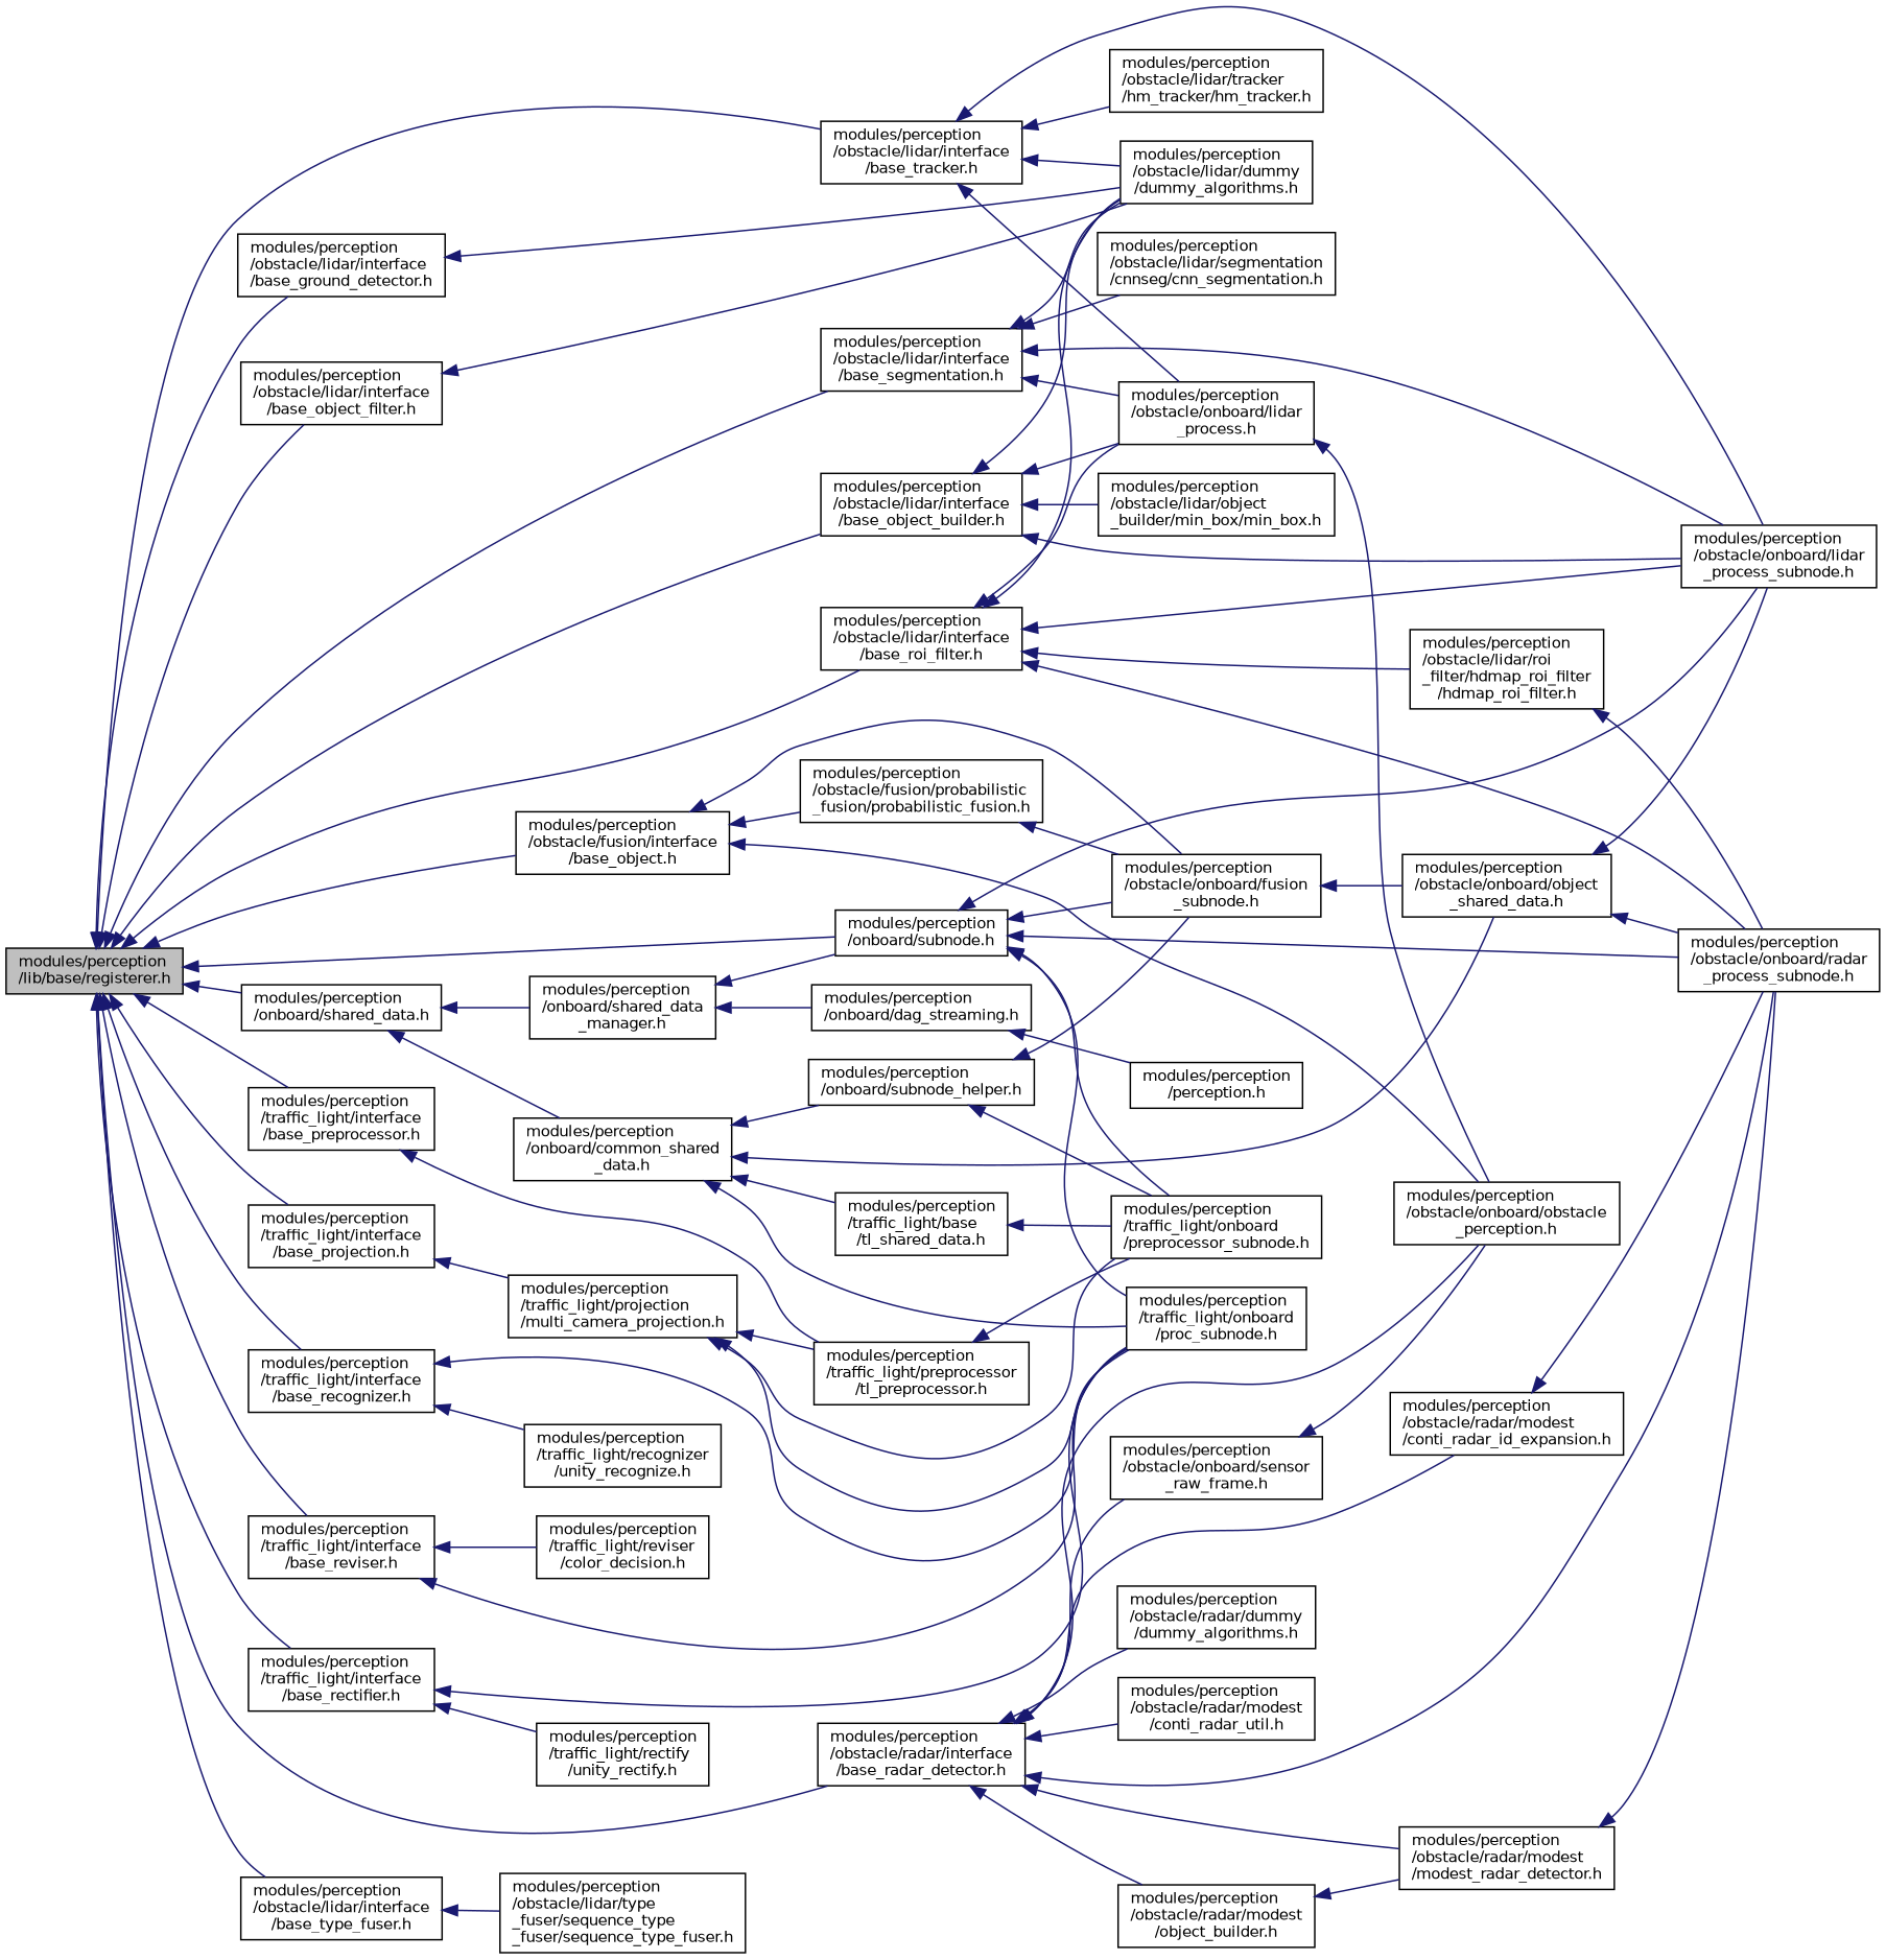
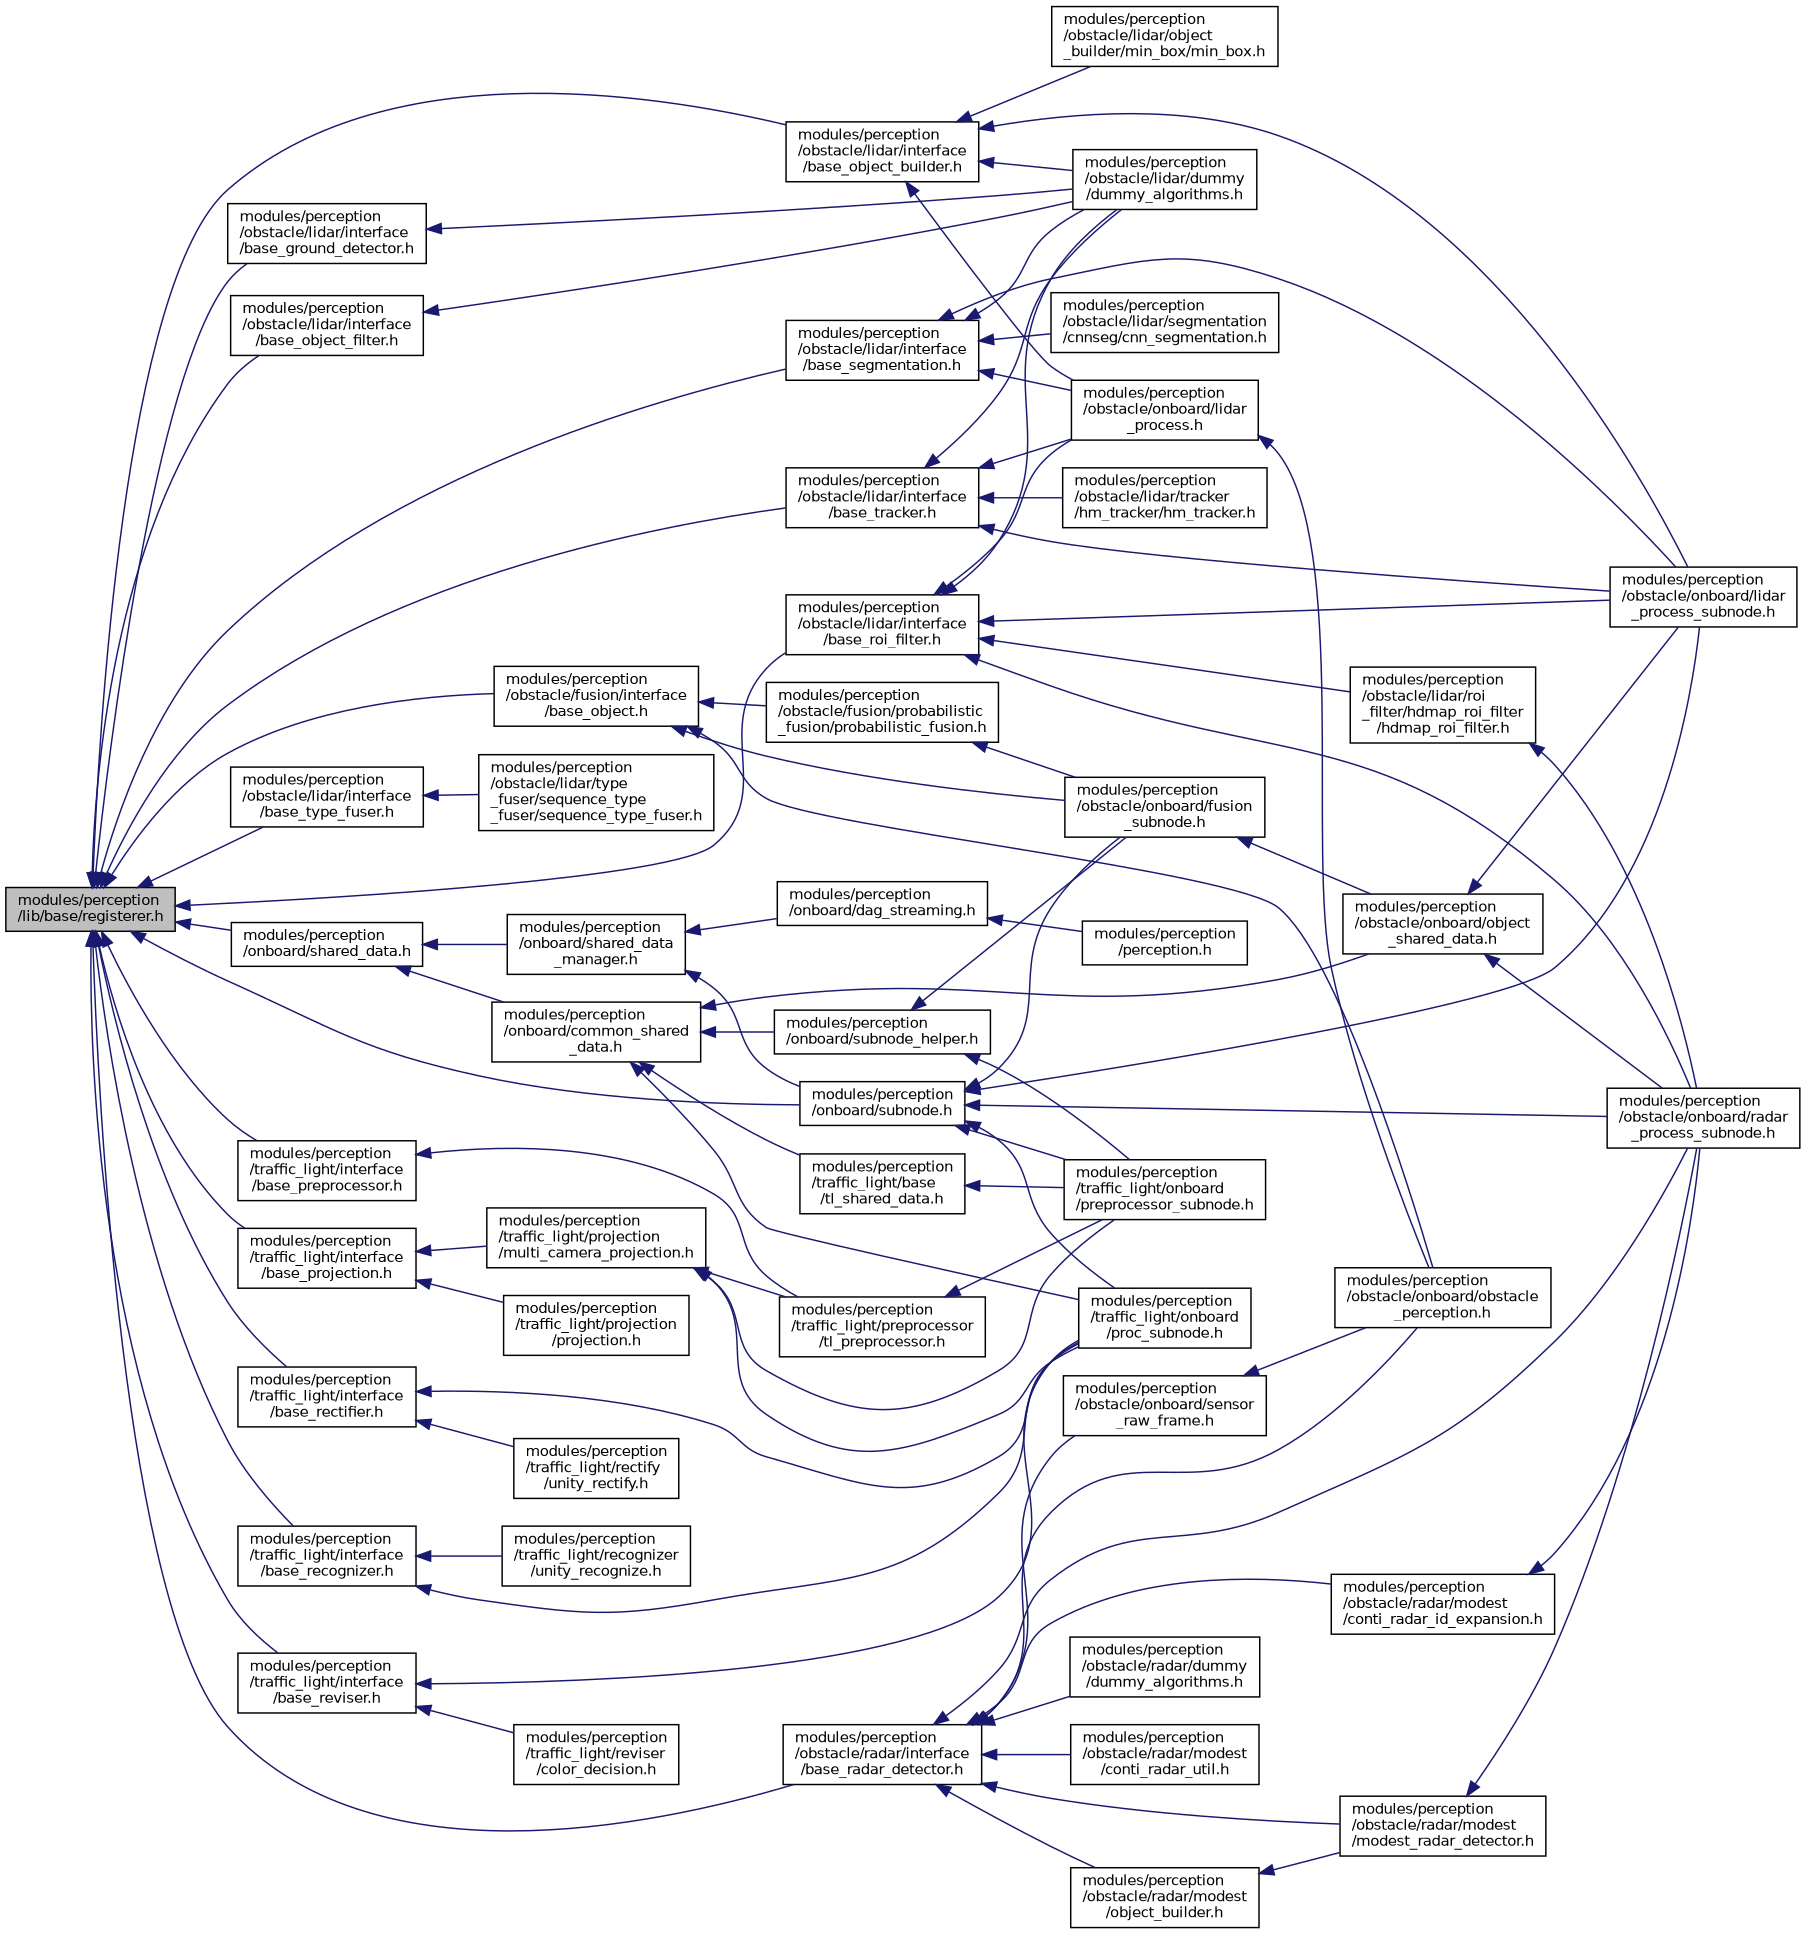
  digraph {
    rankdir=LR
    node [color=black fillcolor=white fontname=Helvetica fontsize=10 shape=record style=filled]
    edge [color=midnightblue dir=back fontname=Helvetica fontsize=10 labelfontname=Helvetica labelfontsize=10 style=solid]
    n1 [fillcolor=grey75 fontcolor=black height=0.2 label="modules/perception\l/lib/base/registerer.h" width=0.4]
    n2 [height=0.2 label="modules/perception\l/obstacle/fusion/interface\l/base_object.h" width=0.4]
    n3 [height=0.2 label="modules/perception\l/obstacle/lidar/interface\l/base_ground_detector.h" width=0.4]
    n4 [height=0.2 label="modules/perception\l/obstacle/lidar/interface\l/base_object_builder.h" width=0.4]
    n5 [height=0.2 label="modules/perception\l/obstacle/lidar/interface\l/base_object_filter.h" width=0.4]
    n6 [height=0.2 label="modules/perception\l/obstacle/lidar/interface\l/base_roi_filter.h" width=0.4]
    n7 [height=0.2 label="modules/perception\l/obstacle/lidar/interface\l/base_segmentation.h" width=0.4]
    n8 [height=0.2 label="modules/perception\l/obstacle/lidar/interface\l/base_tracker.h" width=0.4]
    n9 [height=0.2 label="modules/perception\l/obstacle/lidar/interface\l/base_type_fuser.h" width=0.4]
    n10 [height=0.2 label="modules/perception\l/onboard/shared_data.h" width=0.4]
    n11 [height=0.2 label="modules/perception\l/onboard/subnode.h" width=0.4]
    n12 [height=0.2 label="modules/perception\l/obstacle/radar/interface\l/base_radar_detector.h" width=0.4]
    n13 [height=0.2 label="modules/perception\l/traffic_light/interface\l/base_preprocessor.h" width=0.4]
    n14 [height=0.2 label="modules/perception\l/traffic_light/interface\l/base_projection.h" width=0.4]
    n15 [height=0.2 label="modules/perception\l/traffic_light/interface\l/base_recognizer.h" width=0.4]
    n16 [height=0.2 label="modules/perception\l/traffic_light/interface\l/base_rectifier.h" width=0.4]
    n17 [height=0.2 label="modules/perception\l/traffic_light/interface\l/base_reviser.h" width=0.4]
    n18 [height=0.2 label="modules/perception\l/obstacle/fusion/probabilistic\l_fusion/probabilistic_fusion.h" width=0.4]
    n19 [height=0.2 label="modules/perception\l/obstacle/onboard/fusion\l_subnode.h" width=0.4]
    n20 [height=0.2 label="modules/perception\l/obstacle/onboard/obstacle\l_perception.h" width=0.4]
    n21 [height=0.2 label="modules/perception\l/obstacle/lidar/dummy\l/dummy_algorithms.h" width=0.4]
    n22 [height=0.2 label="modules/perception\l/obstacle/lidar/object\l_builder/min_box/min_box.h" width=0.4]
    n23 [height=0.2 label="modules/perception\l/obstacle/onboard/lidar\l_process.h" width=0.4]
    n24 [height=0.2 label="modules/perception\l/obstacle/onboard/lidar\l_process_subnode.h" width=0.4]
    n25 [height=0.2 label="modules/perception\l/obstacle/lidar/roi\l_filter/hdmap_roi_filter\l/hdmap_roi_filter.h" width=0.4]
    n26 [height=0.2 label="modules/perception\l/obstacle/onboard/radar\l_process_subnode.h" width=0.4]
    n27 [height=0.2 label="modules/perception\l/obstacle/lidar/segmentation\l/cnnseg/cnn_segmentation.h" width=0.4]
    n28 [height=0.2 label="modules/perception\l/obstacle/lidar/tracker\l/hm_tracker/hm_tracker.h" width=0.4]
    n29 [height=0.2 label="modules/perception\l/obstacle/lidar/type\l_fuser/sequence_type\l_fuser/sequence_type_fuser.h" width=0.4]
    n30 [height=0.2 label="modules/perception\l/onboard/common_shared\l_data.h" width=0.4]
    n31 [height=0.2 label="modules/perception\l/onboard/shared_data\l_manager.h" width=0.4]
    n32 [height=0.2 label="modules/perception\l/traffic_light/onboard\l/proc_subnode.h" width=0.4]
    n33 [height=0.2 label="modules/perception\l/traffic_light/onboard\l/preprocessor_subnode.h" width=0.4]
    n34 [height=0.2 label="modules/perception\l/obstacle/onboard/sensor\l_raw_frame.h" width=0.4]
    n35 [height=0.2 label="modules/perception\l/obstacle/radar/modest\l/conti_radar_id_expansion.h" width=0.4]
    n36 [height=0.2 label="modules/perception\l/obstacle/radar/modest\l/modest_radar_detector.h" width=0.4]
    n37 [height=0.2 label="modules/perception\l/obstacle/radar/modest\l/object_builder.h" width=0.4]
    n38 [height=0.2 label="modules/perception\l/obstacle/radar/dummy\l/dummy_algorithms.h" width=0.4]
    n39 [height=0.2 label="modules/perception\l/obstacle/radar/modest\l/conti_radar_util.h" width=0.4]
    n40 [height=0.2 label="modules/perception\l/traffic_light/preprocessor\l/tl_preprocessor.h" width=0.4]
    n41 [height=0.2 label="modules/perception\l/traffic_light/projection\l/multi_camera_projection.h" width=0.4]
+   n42 [height=0.2 label="modules/perception\l/traffic_light/projection\l/projection.h" width=0.4]
    n43 [height=0.2 label="modules/perception\l/traffic_light/recognizer\l/unity_recognize.h" width=0.4]
    n44 [height=0.2 label="modules/perception\l/traffic_light/rectify\l/unity_rectify.h" width=0.4]
    n45 [height=0.2 label="modules/perception\l/traffic_light/reviser\l/color_decision.h" width=0.4]
    n46 [height=0.2 label="modules/perception\l/obstacle/onboard/object\l_shared_data.h" width=0.4]
    n47 [height=0.2 label="modules/perception\l/onboard/subnode_helper.h" width=0.4]
    n48 [height=0.2 label="modules/perception\l/traffic_light/base\l/tl_shared_data.h" width=0.4]
    n49 [height=0.2 label="modules/perception\l/onboard/dag_streaming.h" width=0.4]
    n50 [height=0.2 label="modules/perception\l/perception.h" width=0.4]
    n1 -> n2
    n1 -> n3
    n1 -> n4
    n1 -> n5
    n1 -> n6
    n1 -> n7
    n1 -> n8
    n1 -> n9
    n1 -> n10
    n1 -> n11
    n1 -> n12
    n1 -> n13
    n1 -> n14
    n1 -> n15
    n1 -> n16
    n1 -> n17
    n2 -> n18
    n2 -> n19
    n2 -> n20
    n3 -> n21
    n4 -> n21
    n4 -> n22
    n4 -> n23
    n4 -> n24
    n5 -> n21
    n6 -> n21
    n6 -> n23
    n6 -> n24
    n6 -> n25
    n6 -> n26
    n7 -> n21
    n7 -> n23
    n7 -> n24
    n7 -> n27
    n8 -> n21
    n8 -> n23
    n8 -> n24
    n8 -> n28
    n9 -> n29
    n10 -> n30
    n10 -> n31
    n11 -> n19
    n11 -> n24
    n11 -> n26
    n11 -> n32
    n11 -> n33
    n12 -> n20
    n12 -> n26
    n12 -> n34
    n12 -> n35
    n12 -> n36
    n12 -> n37
    n12 -> n38
    n12 -> n39
    n13 -> n40
    n14 -> n41
+   n14 -> n42
    n15 -> n32
    n15 -> n43
    n16 -> n32
    n16 -> n44
    n17 -> n32
    n17 -> n45
    n18 -> n19
    n19 -> n46
    n23 -> n20
    n25 -> n26
    n30 -> n32
    n30 -> n46
    n30 -> n47
    n30 -> n48
    n31 -> n11
    n31 -> n49
    n34 -> n20
    n35 -> n26
    n36 -> n26
    n37 -> n36
    n40 -> n33
    n41 -> n32
    n41 -> n33
    n41 -> n40
    n46 -> n24
    n46 -> n26
    n47 -> n19
    n47 -> n33
    n48 -> n33
    n49 -> n50
  }
